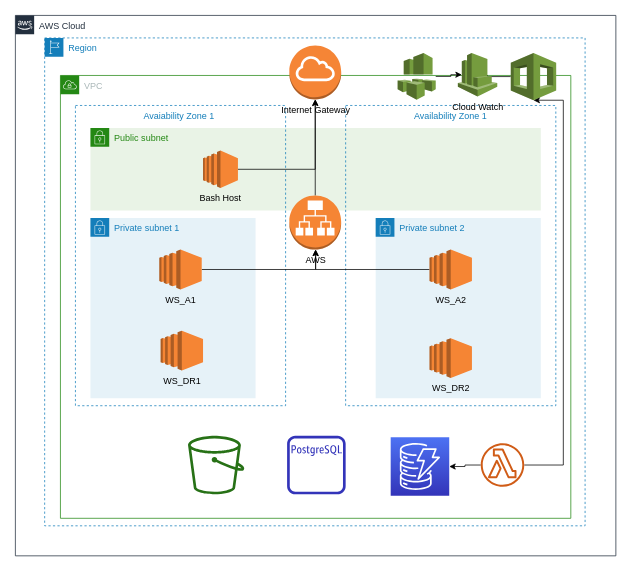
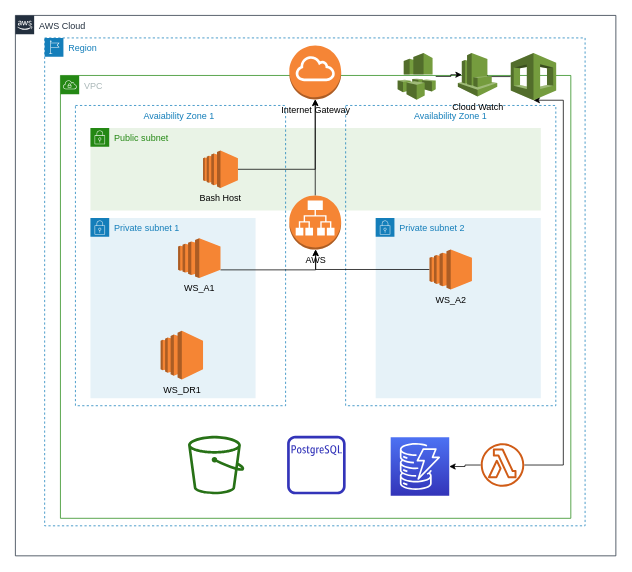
  <mxCell id="0" />
  <mxCell id="1" parent="0" />
  <mxCell id="2" value="Public subnet" style="points=[[0,0],[0.25,0],[0.5,0],[0.75,0],[1,0],[1,0.25],[1,0.5],[1,0.75],[1,1],[0.75,1],[0.5,1],[0.25,1],[0,1],[0,0.75],[0,0.5],[0,0.25]];outlineConnect=0;gradientColor=none;html=1;whiteSpace=wrap;fontSize=12;fontStyle=0;shape=mxgraph.aws4.group;grIcon=mxgraph.aws4.group_security_group;grStroke=0;strokeColor=#248814;fillColor=#E9F3E6;verticalAlign=top;align=left;spacingLeft=30;fontColor=#248814;dashed=0;" vertex="1" parent="1"><mxGeometry x="120" y="170" width="600" height="110" as="geometry" /></mxCell>
  <mxCell id="3" value="Private subnet 2" style="points=[[0,0],[0.25,0],[0.5,0],[0.75,0],[1,0],[1,0.25],[1,0.5],[1,0.75],[1,1],[0.75,1],[0.5,1],[0.25,1],[0,1],[0,0.75],[0,0.5],[0,0.25]];outlineConnect=0;gradientColor=none;html=1;whiteSpace=wrap;fontSize=12;fontStyle=0;shape=mxgraph.aws4.group;grIcon=mxgraph.aws4.group_security_group;grStroke=0;strokeColor=#147EBA;fillColor=#E6F2F8;verticalAlign=top;align=left;spacingLeft=30;fontColor=#147EBA;dashed=0;" vertex="1" parent="1"><mxGeometry x="500" y="290" width="220" height="240" as="geometry" /></mxCell>
  <mxCell id="4" value="VPC" style="points=[[0,0],[0.25,0],[0.5,0],[0.75,0],[1,0],[1,0.25],[1,0.5],[1,0.75],[1,1],[0.75,1],[0.5,1],[0.25,1],[0,1],[0,0.75],[0,0.5],[0,0.25]];outlineConnect=0;gradientColor=none;html=1;whiteSpace=wrap;fontSize=12;fontStyle=0;shape=mxgraph.aws4.group;grIcon=mxgraph.aws4.group_vpc;strokeColor=#248814;fillColor=none;verticalAlign=top;align=left;spacingLeft=30;fontColor=#AAB7B8;dashed=0;" vertex="1" parent="1"><mxGeometry x="80" y="100" width="680" height="590" as="geometry" /></mxCell>
  <mxCell id="5" value="AWS Cloud" style="points=[[0,0],[0.25,0],[0.5,0],[0.75,0],[1,0],[1,0.25],[1,0.5],[1,0.75],[1,1],[0.75,1],[0.5,1],[0.25,1],[0,1],[0,0.75],[0,0.5],[0,0.25]];outlineConnect=0;gradientColor=none;html=1;whiteSpace=wrap;fontSize=12;fontStyle=0;shape=mxgraph.aws4.group;grIcon=mxgraph.aws4.group_aws_cloud_alt;strokeColor=#232F3E;fillColor=none;verticalAlign=top;align=left;spacingLeft=30;fontColor=#232F3E;dashed=0;" vertex="1" parent="1"><mxGeometry x="20" y="20" width="800" height="720" as="geometry" /></mxCell>
  <mxCell id="6" value="Region" style="points=[[0,0],[0.25,0],[0.5,0],[0.75,0],[1,0],[1,0.25],[1,0.5],[1,0.75],[1,1],[0.75,1],[0.5,1],[0.25,1],[0,1],[0,0.75],[0,0.5],[0,0.25]];outlineConnect=0;gradientColor=none;html=1;whiteSpace=wrap;fontSize=12;fontStyle=0;shape=mxgraph.aws4.group;grIcon=mxgraph.aws4.group_region;strokeColor=#147EBA;fillColor=none;verticalAlign=top;align=left;spacingLeft=30;fontColor=#147EBA;dashed=1;" vertex="1" parent="1"><mxGeometry x="59" y="50" width="720" height="650" as="geometry" /></mxCell>
  <mxCell id="7" value="Avaiability Zone 1 " style="fillColor=none;strokeColor=#147EBA;dashed=1;verticalAlign=top;fontStyle=0;fontColor=#147EBA;" vertex="1" parent="1"><mxGeometry y="140" width="280" height="400" as="geometry" x="100" /></mxCell>
  <mxCell id="8" value="Availability Zone 1" style="fillColor=none;strokeColor=#147EBA;dashed=1;verticalAlign=top;fontStyle=0;fontColor=#147EBA;" vertex="1" parent="1"><mxGeometry x="460" y="140" width="280" height="400" as="geometry" /></mxCell>
  <mxCell id="9" value="Private subnet 1" style="points=[[0,0],[0.25,0],[0.5,0],[0.75,0],[1,0],[1,0.25],[1,0.5],[1,0.75],[1,1],[0.75,1],[0.5,1],[0.25,1],[0,1],[0,0.75],[0,0.5],[0,0.25]];outlineConnect=0;gradientColor=none;html=1;whiteSpace=wrap;fontSize=12;fontStyle=0;shape=mxgraph.aws4.group;grIcon=mxgraph.aws4.group_security_group;grStroke=0;strokeColor=#147EBA;fillColor=#E6F2F8;verticalAlign=top;align=left;spacingLeft=30;fontColor=#147EBA;dashed=0;" vertex="1" parent="1"><mxGeometry x="120" y="290" width="220" height="240" as="geometry" /></mxCell>
  <mxCell id="10" value="" style="outlineConnect=0;fontColor=#232F3E;gradientColor=none;fillColor=#277116;strokeColor=none;dashed=0;verticalLabelPosition=bottom;verticalAlign=top;align=center;html=1;fontSize=12;fontStyle=0;aspect=fixed;pointerEvents=1;shape=mxgraph.aws4.bucket;" vertex="1" parent="1"><mxGeometry x="250" y="580" width="75" height="78" as="geometry" /></mxCell>
  <mxCell id="11" value="" style="points=[[0,0,0],[0.25,0,0],[0.5,0,0],[0.75,0,0],[1,0,0],[0,1,0],[0.25,1,0],[0.5,1,0],[0.75,1,0],[1,1,0],[0,0.25,0],[0,0.5,0],[0,0.75,0],[1,0.25,0],[1,0.5,0],[1,0.75,0]];outlineConnect=0;fontColor=#232F3E;gradientColor=#4D72F3;gradientDirection=north;fillColor=#3334B9;strokeColor=#ffffff;dashed=0;verticalLabelPosition=bottom;verticalAlign=top;align=center;html=1;fontSize=12;fontStyle=0;aspect=fixed;shape=mxgraph.aws4.resourceIcon;resIcon=mxgraph.aws4.dynamodb;" vertex="1" parent="1"><mxGeometry x="520" y="582" width="78" height="78" as="geometry" /></mxCell>
  <mxCell id="12" style="edgeStyle=orthogonalEdgeStyle;rounded=0;orthogonalLoop=1;jettySize=auto;html=1;entryX=1;entryY=0.5;entryDx=0;entryDy=0;entryPerimeter=0;" edge="1" parent="1" source="14" target="11"><mxGeometry relative="1" as="geometry" /></mxCell>
  <mxCell id="13" style="edgeStyle=orthogonalEdgeStyle;rounded=0;orthogonalLoop=1;jettySize=auto;html=1;entryX=0.5;entryY=1;entryDx=0;entryDy=0;entryPerimeter=0;" edge="1" parent="1" source="14" target="16"><mxGeometry relative="1" as="geometry"><Array as="points"><mxPoint x="750" y="619" /><mxPoint x="750" y="133" /></Array></mxGeometry></mxCell>
  <mxCell id="14" value="" style="outlineConnect=0;fontColor=#232F3E;gradientColor=none;fillColor=#D05C17;strokeColor=none;dashed=0;verticalLabelPosition=bottom;verticalAlign=top;align=center;html=1;fontSize=12;fontStyle=0;aspect=fixed;pointerEvents=1;shape=mxgraph.aws4.lambda_function;" vertex="1" parent="1"><mxGeometry x="640" y="590" width="58" height="58" as="geometry" /></mxCell>
  <mxCell id="15" style="edgeStyle=orthogonalEdgeStyle;rounded=0;orthogonalLoop=1;jettySize=auto;html=1;exitX=0;exitY=0.5;exitDx=0;exitDy=0;exitPerimeter=0;entryX=0.75;entryY=0.5;entryDx=0;entryDy=0;entryPerimeter=0;" edge="1" parent="1" source="16" target="17"><mxGeometry relative="1" as="geometry" /></mxCell>
  <mxCell id="16" value="" style="outlineConnect=0;dashed=0;verticalLabelPosition=bottom;verticalAlign=top;align=center;html=1;shape=mxgraph.aws3.cloudformation;fillColor=#759C3E;gradientColor=none;" vertex="1" parent="1"><mxGeometry x="680" y="70" width="60.5" height="63" as="geometry" /></mxCell>
  <mxCell id="17" value="Cloud Watch" style="outlineConnect=0;dashed=0;verticalLabelPosition=bottom;verticalAlign=top;align=center;html=1;shape=mxgraph.aws3.cloudwatch;fillColor=#759C3E;gradientColor=none;" vertex="1" parent="1"><mxGeometry x="609.5" y="70" width="52.5" height="58" as="geometry" /></mxCell>
  <mxCell id="18" style="edgeStyle=orthogonalEdgeStyle;rounded=0;orthogonalLoop=1;jettySize=auto;html=1;entryX=0.1;entryY=0.5;entryDx=0;entryDy=0;entryPerimeter=0;" edge="1" parent="1" source="19" target="17"><mxGeometry relative="1" as="geometry" /></mxCell>
  <mxCell id="19" value="" style="outlineConnect=0;dashed=0;verticalLabelPosition=bottom;verticalAlign=top;align=center;html=1;shape=mxgraph.aws3.ec2_systems_manager;fillColor=#759C3E;gradientColor=none;" vertex="1" parent="1"><mxGeometry x="529.25" y="70" width="50.75" height="62.5" as="geometry" /></mxCell>
  <mxCell id="20" style="edgeStyle=orthogonalEdgeStyle;rounded=0;orthogonalLoop=1;jettySize=auto;html=1;entryX=0.5;entryY=1;entryDx=0;entryDy=0;entryPerimeter=0;" edge="1" parent="1" source="21" target="22"><mxGeometry relative="1" as="geometry" /></mxCell>
  <mxCell id="21" value="AWS" style="outlineConnect=0;dashed=0;verticalLabelPosition=bottom;verticalAlign=top;align=center;html=1;shape=mxgraph.aws3.application_load_balancer;fillColor=#F58534;gradientColor=none;" vertex="1" parent="1"><mxGeometry x="385" y="260" width="69" height="72" as="geometry" /></mxCell>
  <mxCell id="22" value="Internet Gateway&lt;br&gt;" style="outlineConnect=0;dashed=0;verticalLabelPosition=bottom;verticalAlign=top;align=center;html=1;shape=mxgraph.aws3.internet_gateway;fillColor=#F58536;gradientColor=none;" vertex="1" parent="1"><mxGeometry x="385" y="60" width="69" height="72" as="geometry" /></mxCell>
  <mxCell id="23" style="edgeStyle=orthogonalEdgeStyle;rounded=0;orthogonalLoop=1;jettySize=auto;html=1;" edge="1" parent="1" source="24" target="22"><mxGeometry relative="1" as="geometry" /></mxCell>
  <mxCell id="24" value="Bash Host" style="outlineConnect=0;dashed=0;verticalLabelPosition=bottom;verticalAlign=top;align=center;html=1;shape=mxgraph.aws3.ec2;fillColor=#F58534;gradientColor=none;" vertex="1" parent="1"><mxGeometry x="270" y="200" width="46.5" height="50" as="geometry" /></mxCell>
  <mxCell id="25" style="edgeStyle=orthogonalEdgeStyle;rounded=0;orthogonalLoop=1;jettySize=auto;html=1;" edge="1" parent="1" source="26" target="21"><mxGeometry relative="1" as="geometry"><Array as="points"><mxPoint x="420" y="359" /></Array></mxGeometry></mxCell>
- <mxCell id="26" value="WS_A1" style="outlineConnect=0;dashed=0;verticalLabelPosition=bottom;verticalAlign=top;align=center;html=1;shape=mxgraph.aws3.ec2;fillColor=#F58534;gradientColor=none;" vertex="1" parent="1"><mxGeometry x="211.75" y="332" width="56.5" height="53" as="geometry" /></mxCell>
+ <mxCell id="26" value="WS_A1" style="outlineConnect=0;dashed=0;verticalLabelPosition=bottom;verticalAlign=top;align=center;html=1;shape=mxgraph.aws3.ec2;fillColor=#F58534;gradientColor=none;" vertex="1" parent="1"><mxGeometry x="236.75" y="317" width="56.5" height="53" as="geometry" /></mxCell>
  <mxCell id="27" style="edgeStyle=orthogonalEdgeStyle;rounded=0;orthogonalLoop=1;jettySize=auto;html=1;" edge="1" parent="1" source="28" target="21"><mxGeometry relative="1" as="geometry"><Array as="points"><mxPoint x="420" y="359" /></Array></mxGeometry></mxCell>
  <mxCell id="28" value="WS_A2" style="outlineConnect=0;dashed=0;verticalLabelPosition=bottom;verticalAlign=top;align=center;html=1;shape=mxgraph.aws3.ec2;fillColor=#F58534;gradientColor=none;" vertex="1" parent="1"><mxGeometry x="571.75" y="332" width="56.5" height="53" as="geometry" /></mxCell>
- <mxCell id="29" value="WS_DR1" style="outlineConnect=0;dashed=0;verticalLabelPosition=bottom;verticalAlign=top;align=center;html=1;shape=mxgraph.aws3.ec2;fillColor=#F58534;gradientColor=none;" vertex="1" parent="1"><mxGeometry x="213.5" y="440" width="56.5" height="53" as="geometry" /></mxCell>
- <mxCell id="30" value="WS_DR2" style="outlineConnect=0;dashed=0;verticalLabelPosition=bottom;verticalAlign=top;align=center;html=1;shape=mxgraph.aws3.ec2;fillColor=#F58534;gradientColor=none;" vertex="1" parent="1"><mxGeometry x="571.75" y="450" width="56.5" height="53" as="geometry" /></mxCell>
+ <mxCell id="29" value="WS_DR1" style="outlineConnect=0;dashed=0;verticalLabelPosition=bottom;verticalAlign=top;align=center;html=1;shape=mxgraph.aws3.ec2;fillColor=#F58534;gradientColor=none;" vertex="1" parent="1"><mxGeometry x="213.5" y="440" width="56.5" height="65" as="geometry" /></mxCell>
  <mxCell id="31" value="" style="outlineConnect=0;fontColor=#232F3E;gradientColor=none;fillColor=#3334B9;strokeColor=none;dashed=0;verticalLabelPosition=bottom;verticalAlign=top;align=center;html=1;fontSize=12;fontStyle=0;aspect=fixed;pointerEvents=1;shape=mxgraph.aws4.rds_postgresql_instance_alt;" vertex="1" parent="1"><mxGeometry x="382" y="580" width="78" height="78" as="geometry" /></mxCell>
